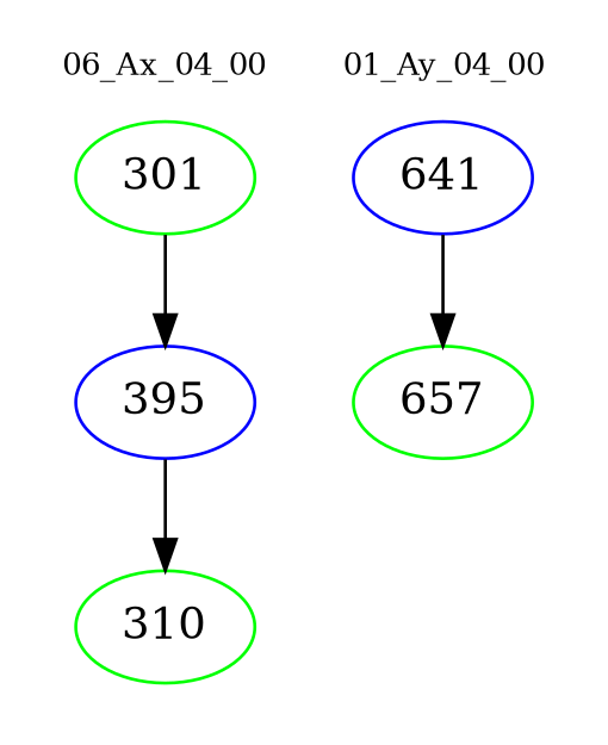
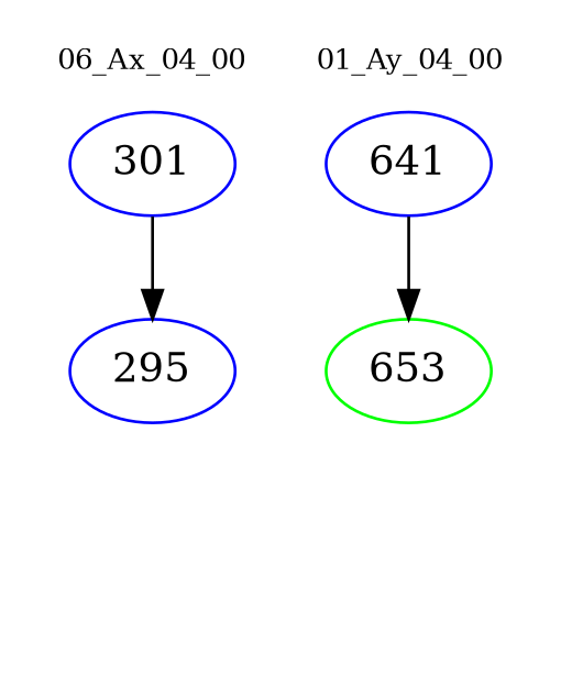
  digraph {
    node [color=green]
    edge [color=black]
-   n1 [label=301]
-   n2 [color=blue label=395]
-   n3 [label=310]
+   n1 [color=blue label=301]
+   n2 [color=blue label=295]
    n4 [color=blue label=641]
-   n5 [label=657]
+   n5 [label=653]
    subgraph cluster_1 {
      color=white
      fontsize=10
      label="06_Ax_04_00"
      n1
      n2
-     n3
    }
    subgraph cluster_2 {
      color=white
      fontsize=10
      label="01_Ay_04_00"
      n4
      n5
    }
    n1 -> n2
-   n2 -> n3
    n4 -> n5
  }
